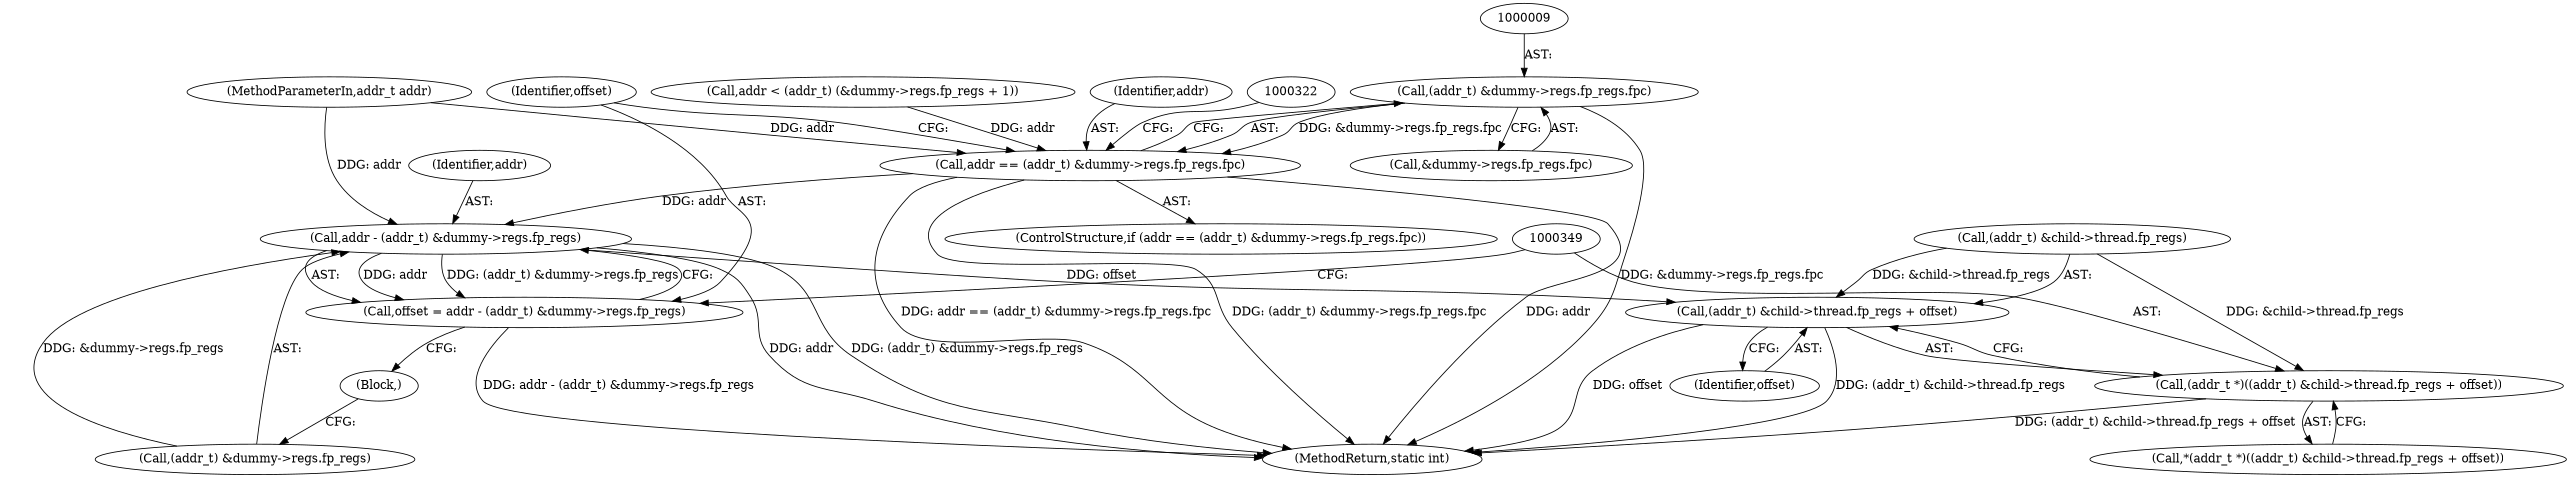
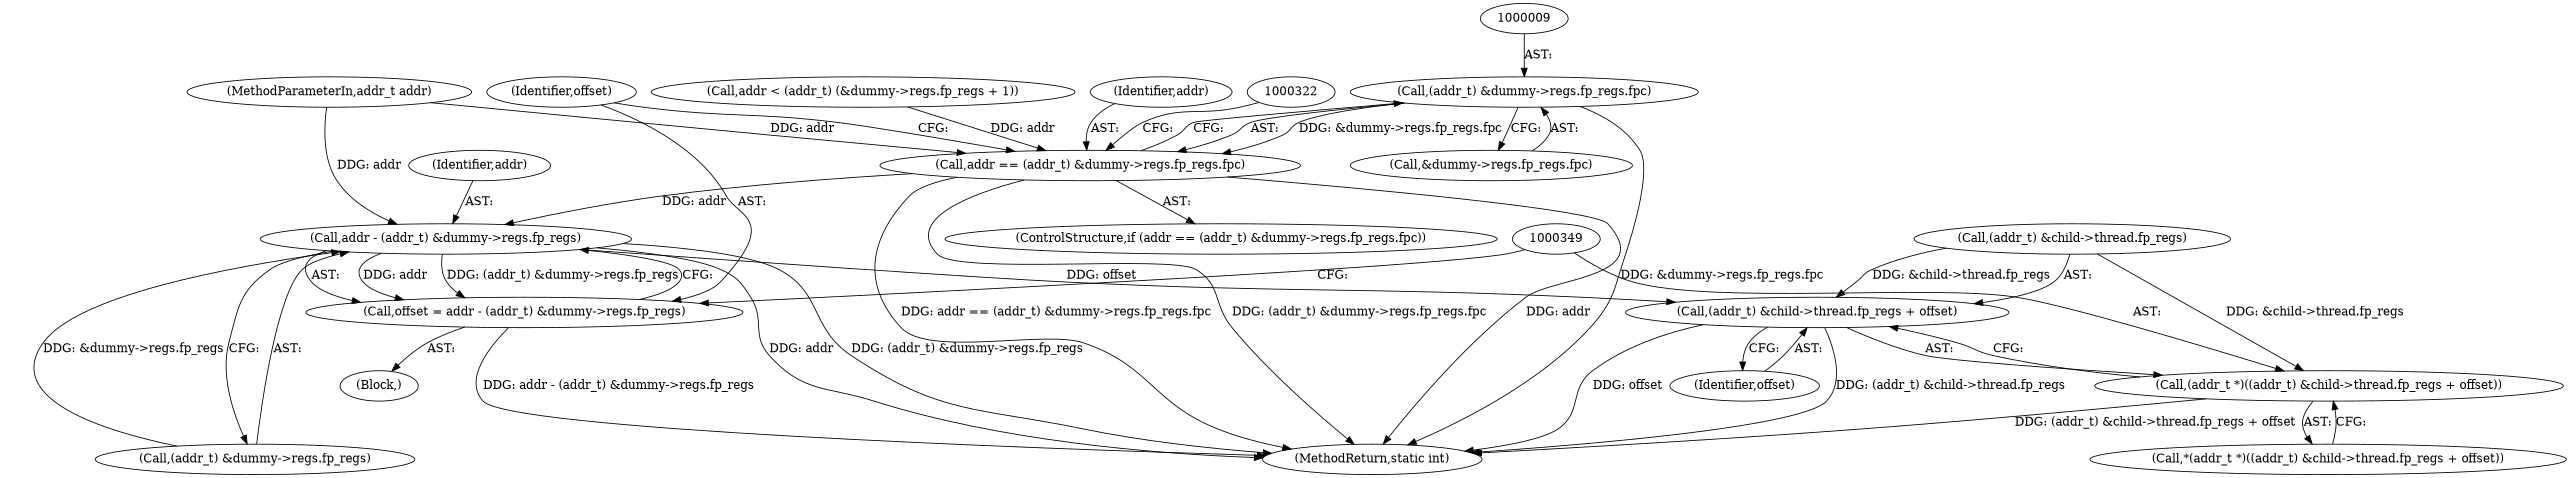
  digraph {
    n1 [label="(Call,(addr_t) &dummy->regs.fp_regs.fpc)"]
    n2 [label="(Call,addr == (addr_t) &dummy->regs.fp_regs.fpc)"]
    n3 [label="(Call,&dummy->regs.fp_regs.fpc)"]
    n4 [label="(MethodReturn,static int)"]
    n5 [label="(Call,addr - (addr_t) &dummy->regs.fp_regs)"]
    n6 [label="(ControlStructure,if (addr == (addr_t) &dummy->regs.fp_regs.fpc))"]
    n7 [label="(Call,offset = addr - (addr_t) &dummy->regs.fp_regs)"]
    n8 [label="(Call,(addr_t) &dummy->regs.fp_regs)"]
    n9 [label="(Call,(addr_t) &child->thread.fp_regs + offset)"]
    n10 [label="(Block,)"]
    n11 [label="(Call,(addr_t *)((addr_t) &child->thread.fp_regs + offset))"]
    n12 [label="(Call,*(addr_t *)((addr_t) &child->thread.fp_regs + offset))"]
    n13 [label="(Identifier,offset)"]
    n14 [label="(Call,addr < (addr_t) (&dummy->regs.fp_regs + 1))"]
    n15 [label="(Identifier,addr)"]
    n16 [label="(Identifier,offset)"]
    n17 [label="(MethodParameterIn,addr_t addr)"]
    n18 [label="(Identifier,addr)"]
    n19 [label="(Call,(addr_t) &child->thread.fp_regs)"]
    n20 [label=1000009]
    1000322
    1000349
    n1 -> n2 [label="AST: "]
    n1 -> n2 [label="DDG: &dummy->regs.fp_regs.fpc"]
    n1 -> n3 [label="CFG: "]
    n1 -> n4 [label="DDG: &dummy->regs.fp_regs.fpc"]
    n2 -> n1 [label="CFG: "]
    n2 -> n4 [label="DDG: addr"]
    n2 -> n4 [label="DDG: addr == (addr_t) &dummy->regs.fp_regs.fpc"]
    n2 -> n4 [label="DDG: (addr_t) &dummy->regs.fp_regs.fpc"]
    n2 -> n5 [label="DDG: addr"]
    n2 -> n6 [label="AST: "]
    n3 -> n1 [label="AST: "]
    n5 -> n4 [label="DDG: (addr_t) &dummy->regs.fp_regs"]
    n5 -> n4 [label="DDG: addr"]
    n5 -> n7 [label="AST: "]
    n5 -> n7 [label="DDG: addr"]
    n5 -> n7 [label="DDG: (addr_t) &dummy->regs.fp_regs"]
-   n10 -> n8 [label="CFG: "]
+   n5 -> n8 [label="CFG: "]
    n5 -> n9 [label="DDG: offset"]
    n7 -> n4 [label="DDG: addr - (addr_t) &dummy->regs.fp_regs"]
    n7 -> n5 [label="CFG: "]
-   n7 -> n10 [label="CFG: "]
+   n7 -> n10 [label="AST: "]
    n8 -> n5 [label="AST: "]
    n8 -> n5 [label="DDG: &dummy->regs.fp_regs"]
    n9 -> n4 [label="DDG: (addr_t) &child->thread.fp_regs"]
    n9 -> n4 [label="DDG: offset"]
    n9 -> n11 [label="AST: "]
    n9 -> n13 [label="CFG: "]
    n11 -> n4 [label="DDG: (addr_t) &child->thread.fp_regs + offset"]
    n11 -> n9 [label="CFG: "]
    n11 -> n12 [label="AST: "]
    n12 -> n11 [label="CFG: "]
    n13 -> n9 [label="AST: "]
    n14 -> n2 [label="DDG: addr"]
    n15 -> n2 [label="AST: "]
    n16 -> n2 [label="CFG: "]
    n16 -> n7 [label="AST: "]
    n17 -> n2 [label="DDG: addr"]
    n17 -> n5 [label="DDG: addr"]
    n18 -> n5 [label="AST: "]
    n19 -> n9 [label="AST: "]
    n19 -> n9 [label="DDG: &child->thread.fp_regs"]
    n19 -> n11 [label="DDG: &child->thread.fp_regs"]
    n20 -> n1 [label="AST: "]
    1000322 -> n2 [label="CFG: "]
    1000349 -> n7 [label="CFG: "]
    1000349 -> n11 [label="AST: "]
  }
